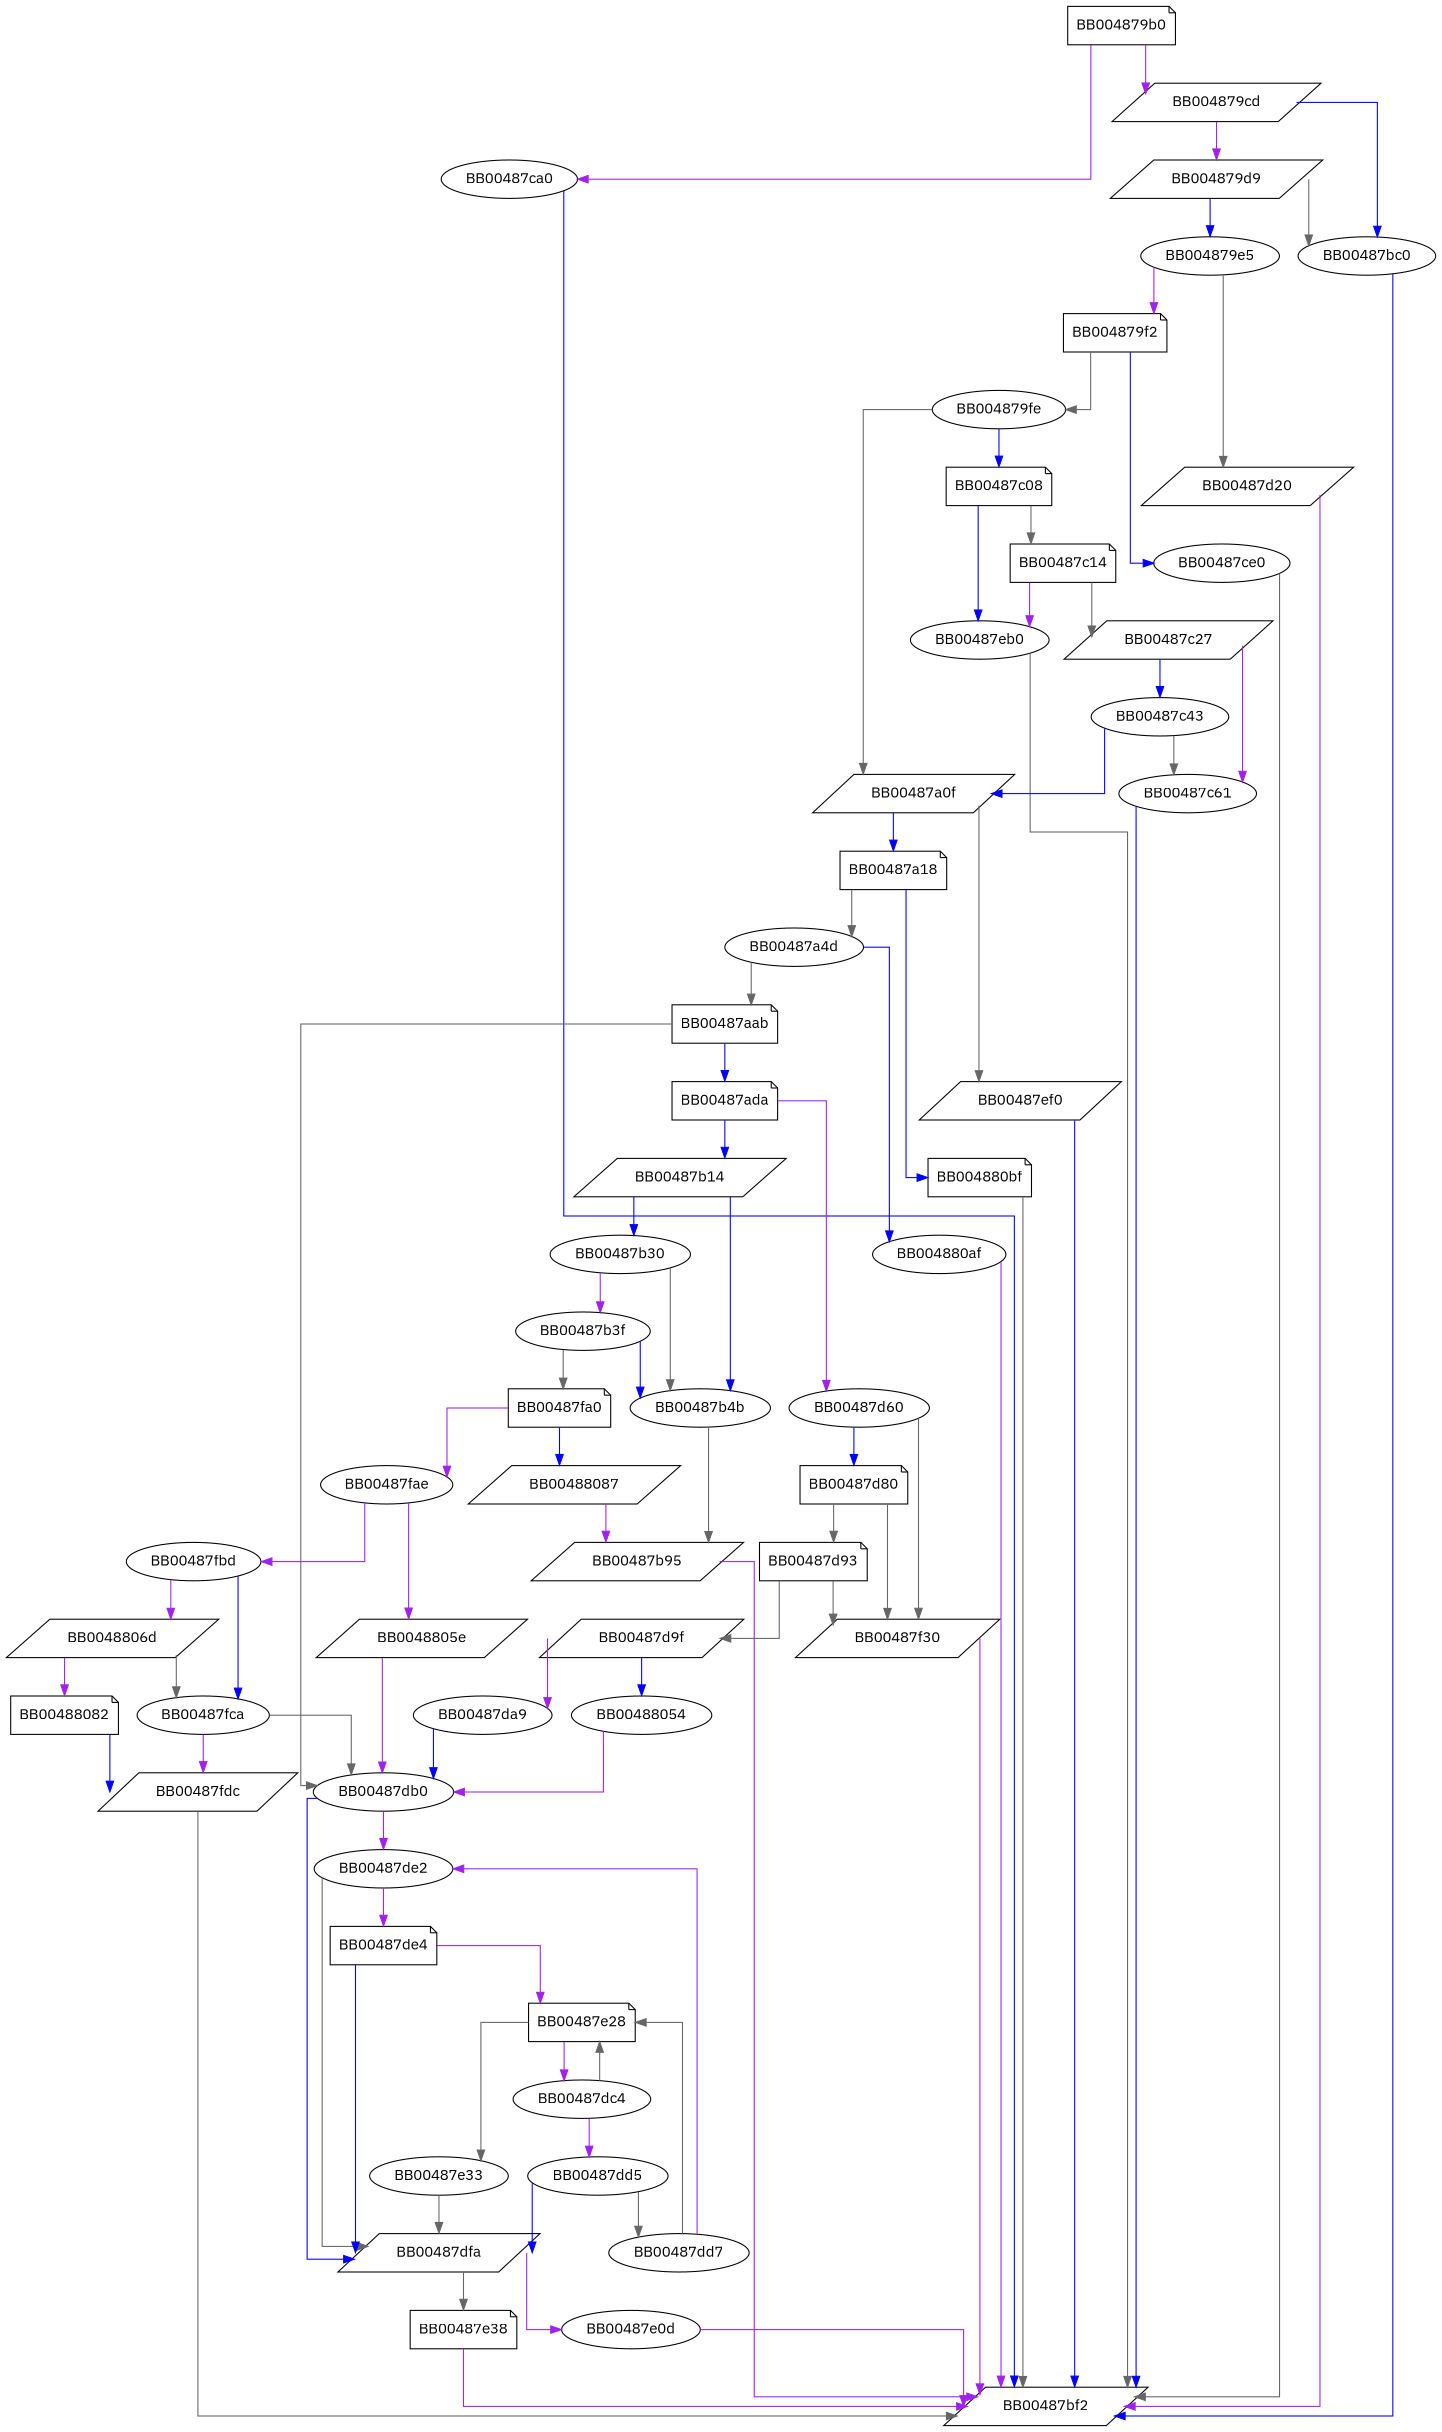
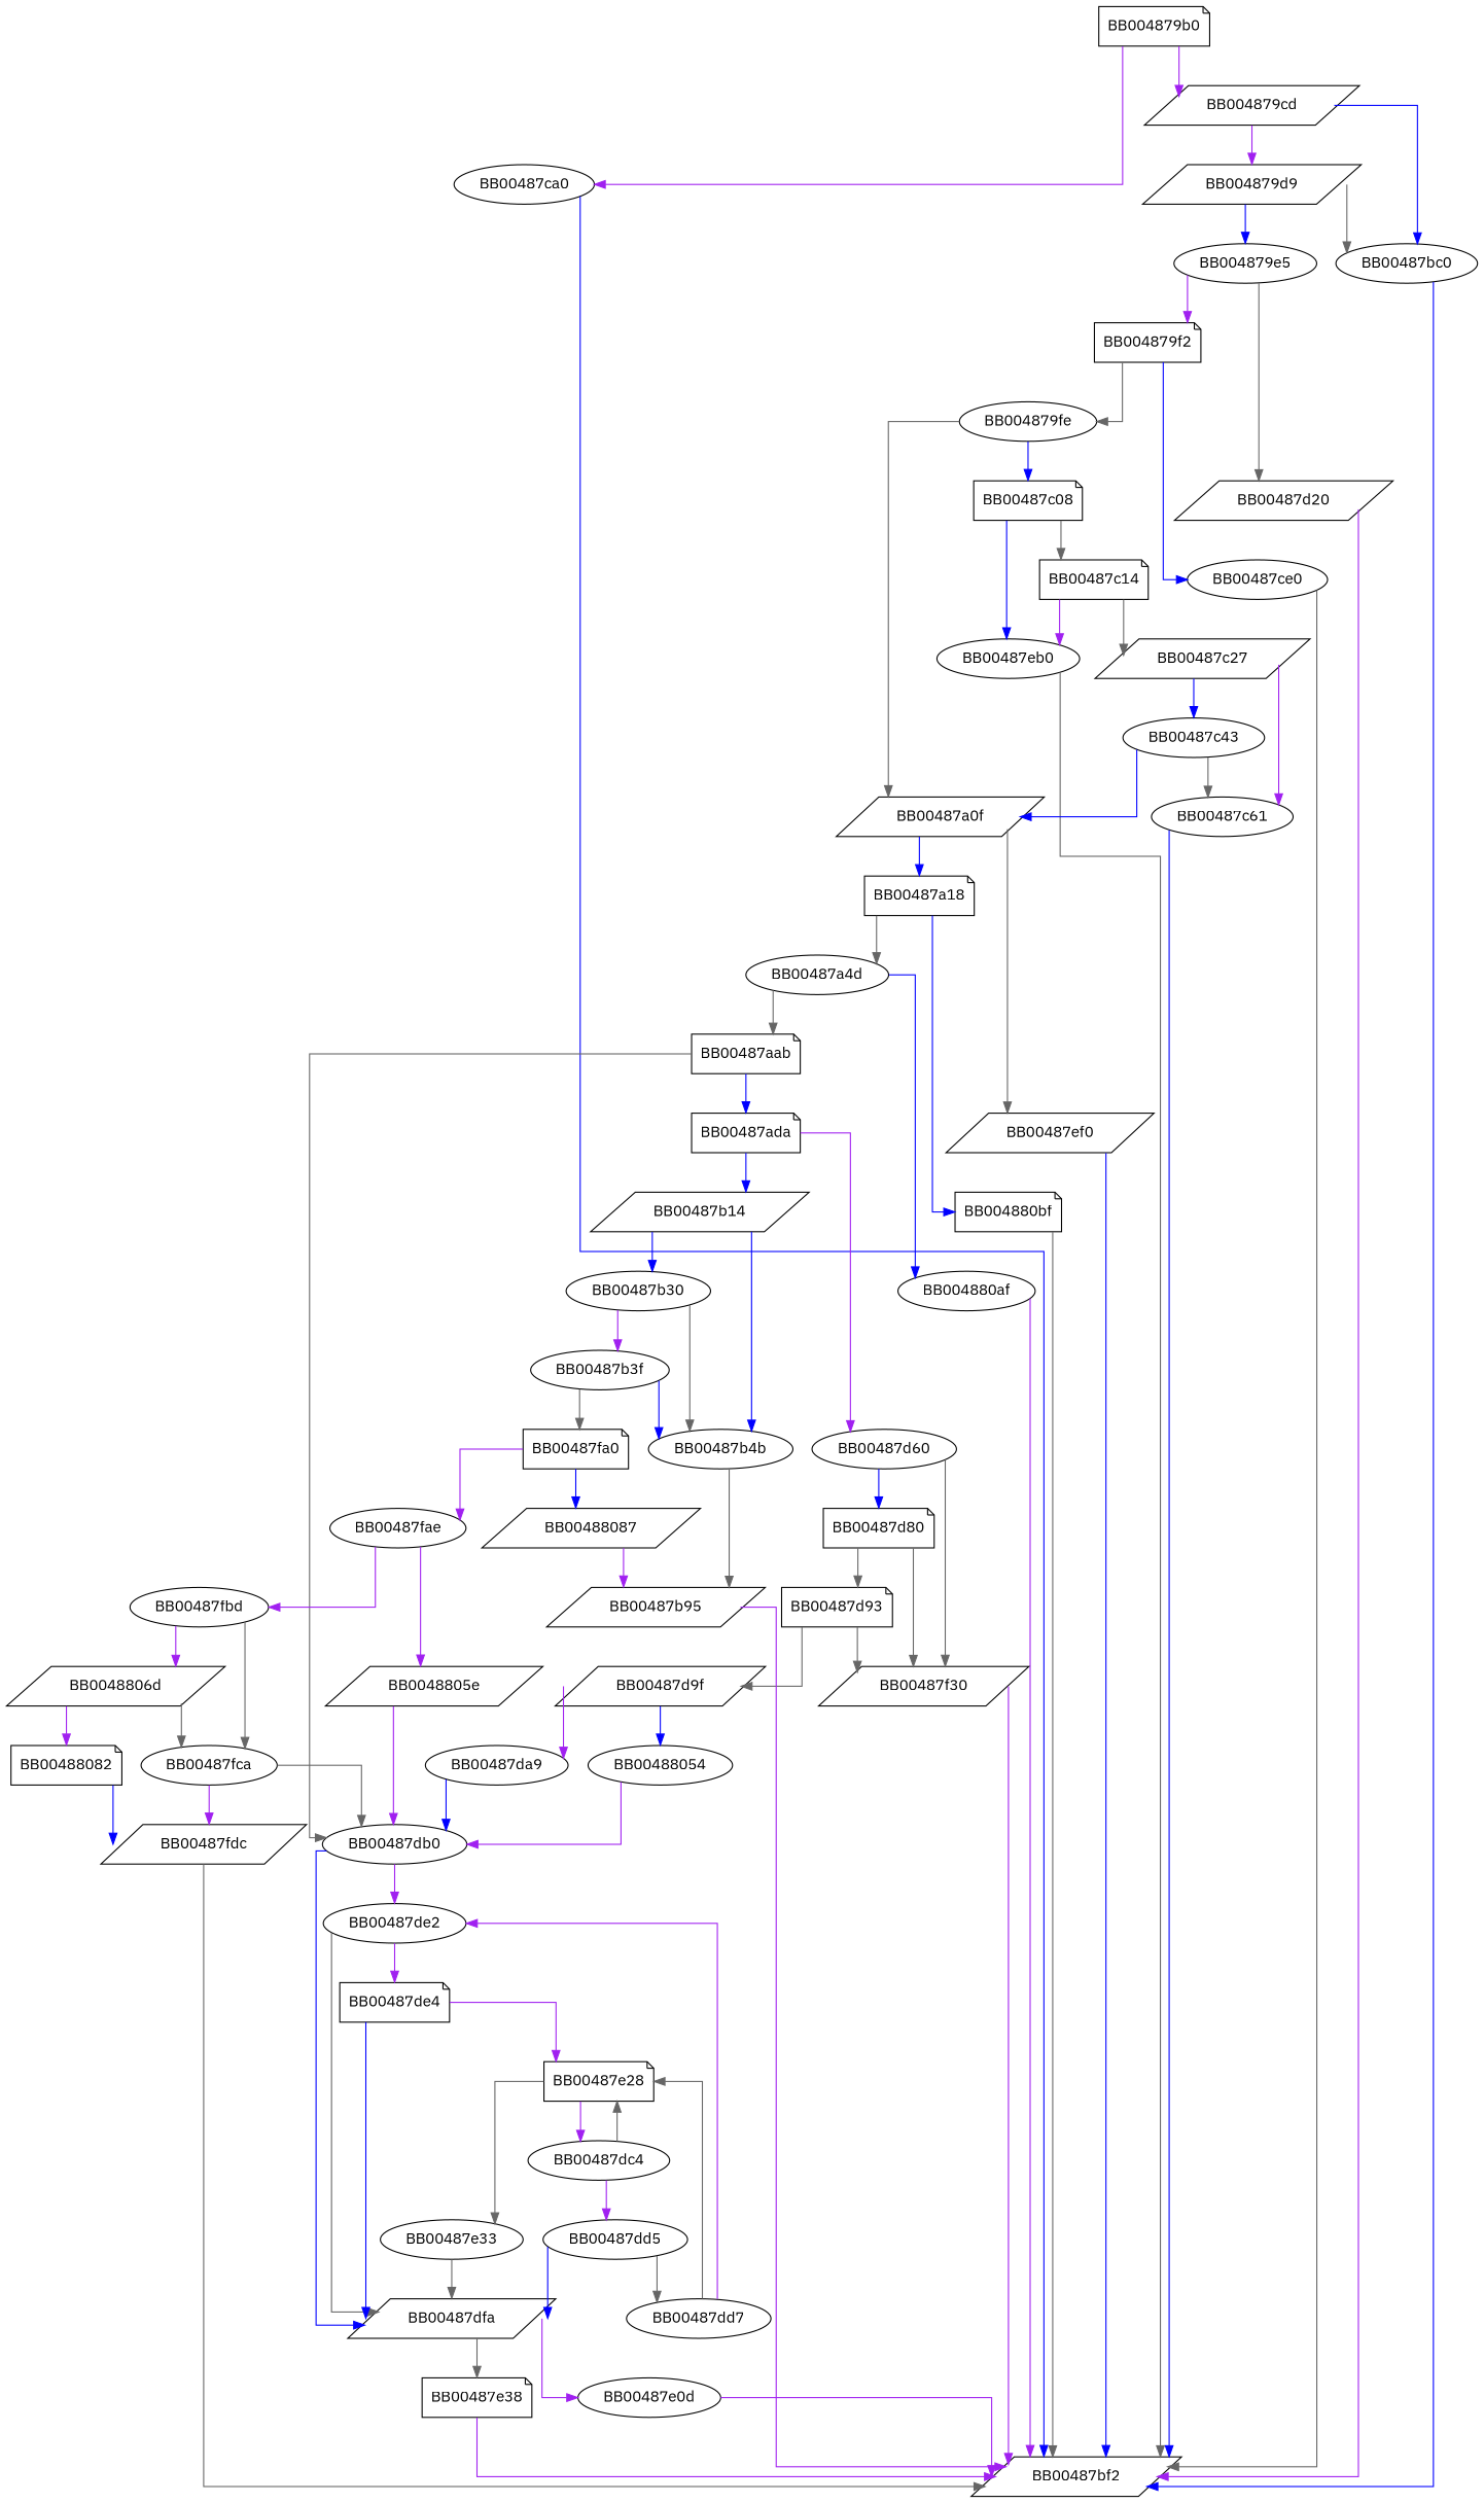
  digraph {
    fontname="IBM Plex Sans"
    splines=ortho
    node [fontname="IBM Plex Sans" shape=ellipse]
    edge [color=gray40 fontname="IBM Plex Sans"]
    BB004879b0 [shape=note]
    BB00487ca0
    BB004879cd [shape=parallelogram]
    BB00487bf2 [shape=parallelogram]
    BB00487bc0
    BB004879d9 [shape=parallelogram]
    BB004879e5
    BB00487d20 [shape=parallelogram]
    BB004879f2 [shape=note]
    BB00487ce0
    BB004879fe
    BB00487c08 [shape=note]
    BB00487a0f [shape=parallelogram]
    BB00487eb0
    BB00487c14 [shape=note]
    BB00487ef0 [shape=parallelogram]
    BB00487a18 [shape=note]
    BB00487c27 [shape=parallelogram]
    BB004880bf [shape=note]
    BB00487a4d
    BB004880af
    BB00487aab [shape=note]
    BB00487db0
    BB00487ada [shape=note]
    BB00487dfa [shape=parallelogram]
    BB00487de2
    BB00487d60
    BB00487b14 [shape=parallelogram]
    BB00487e38 [shape=note]
    BB00487e0d
    BB00487e28 [shape=note]
    BB00487dc4
    BB00487dd5
    BB00487f30 [shape=parallelogram]
    BB00487d80 [shape=note]
    BB00487b4b
    BB00487b30
    BB00487d93 [shape=note]
    BB00487b95 [shape=parallelogram]
    BB00487b3f
    BB00487fa0 [shape=note]
    BB00488087 [shape=parallelogram]
    BB00487fae
    BB0048805e [shape=parallelogram]
    BB00487fbd
    BB00487c61
    BB00487c43
    BB00487d9f [shape=parallelogram]
    BB00488054
    BB00487da9
    BB00487e33
    BB00487dd7
    BB00487de4 [shape=note]
    BB0048806d [shape=parallelogram]
    BB00487fca
    BB00488082 [shape=note]
    BB00487fdc [shape=parallelogram]
    BB004879b0 -> BB00487ca0 [color=purple]
    BB004879b0 -> BB004879cd [color=purple]
    BB00487ca0 -> BB00487bf2 [color=blue]
    BB004879cd -> BB00487bc0 [color=blue]
    BB004879cd -> BB004879d9 [color=purple]
    BB00487bc0 -> BB00487bf2 [color=blue]
    BB004879d9 -> BB00487bc0
    BB004879d9 -> BB004879e5 [color=blue]
    BB004879e5 -> BB00487d20
    BB004879e5 -> BB004879f2 [color=purple]
    BB00487d20 -> BB00487bf2 [color=purple]
    BB004879f2 -> BB00487ce0 [color=blue]
    BB004879f2 -> BB004879fe
    BB00487ce0 -> BB00487bf2
    BB004879fe -> BB00487c08 [color=blue]
    BB004879fe -> BB00487a0f
    BB00487c08 -> BB00487eb0 [color=blue]
    BB00487c08 -> BB00487c14
    BB00487a0f -> BB00487ef0
    BB00487a0f -> BB00487a18 [color=blue]
    BB00487eb0 -> BB00487bf2
    BB00487c14 -> BB00487eb0 [color=purple]
    BB00487c14 -> BB00487c27
    BB00487ef0 -> BB00487bf2 [color=blue]
    BB00487a18 -> BB004880bf [color=blue]
    BB00487a18 -> BB00487a4d
    BB00487c27 -> BB00487c61 [color=purple]
    BB00487c27 -> BB00487c43 [color=blue]
    BB004880bf -> BB00487bf2
    BB00487a4d -> BB004880af [color=blue]
    BB00487a4d -> BB00487aab
    BB004880af -> BB00487bf2 [color=purple]
    BB00487aab -> BB00487db0
    BB00487aab -> BB00487ada [color=blue]
    BB00487db0 -> BB00487dfa [color=blue]
    BB00487db0 -> BB00487de2 [color=purple]
    BB00487ada -> BB00487d60 [color=purple]
    BB00487ada -> BB00487b14 [color=blue]
    BB00487dfa -> BB00487e38
    BB00487dfa -> BB00487e0d [color=purple]
    BB00487de2 -> BB00487dfa
    BB00487de2 -> BB00487de4 [color=purple]
    BB00487d60 -> BB00487f30
    BB00487d60 -> BB00487d80 [color=blue]
    BB00487b14 -> BB00487b4b [color=blue]
    BB00487b14 -> BB00487b30 [color=blue]
    BB00487e38 -> BB00487bf2 [color=purple]
    BB00487e0d -> BB00487bf2 [color=purple]
    BB00487e28 -> BB00487dc4 [color=purple]
    BB00487e28 -> BB00487e33
    BB00487dc4 -> BB00487e28
    BB00487dc4 -> BB00487dd5 [color=purple]
    BB00487dd5 -> BB00487dfa [color=blue]
    BB00487dd5 -> BB00487dd7
    BB00487f30 -> BB00487bf2 [color=purple]
    BB00487d80 -> BB00487f30
    BB00487d80 -> BB00487d93
    BB00487b4b -> BB00487b95
    BB00487b30 -> BB00487b4b
    BB00487b30 -> BB00487b3f [color=purple]
    BB00487d93 -> BB00487f30
    BB00487d93 -> BB00487d9f
    BB00487b95 -> BB00487bf2 [color=purple]
    BB00487b3f -> BB00487b4b [color=blue]
    BB00487b3f -> BB00487fa0
    BB00487fa0 -> BB00488087 [color=blue]
    BB00487fa0 -> BB00487fae [color=purple]
    BB00488087 -> BB00487b95 [color=purple]
    BB00487fae -> BB0048805e [color=purple]
    BB00487fae -> BB00487fbd [color=purple]
    BB0048805e -> BB00487db0 [color=purple]
    BB00487fbd -> BB0048806d [color=purple]
-   BB00487fbd -> BB00487fca [color=blue]
+   BB00487fbd -> BB00487fca
    BB00487c61 -> BB00487bf2 [color=blue]
    BB00487c43 -> BB00487a0f [color=blue]
    BB00487c43 -> BB00487c61
    BB00487d9f -> BB00488054 [color=blue]
    BB00487d9f -> BB00487da9 [color=purple]
    BB00488054 -> BB00487db0 [color=purple]
    BB00487da9 -> BB00487db0 [color=blue]
    BB00487e33 -> BB00487dfa
    BB00487dd7 -> BB00487de2 [color=purple]
    BB00487dd7 -> BB00487e28
    BB00487de4 -> BB00487dfa [color=blue]
    BB00487de4 -> BB00487e28 [color=purple]
    BB0048806d -> BB00487fca
    BB0048806d -> BB00488082 [color=purple]
    BB00487fca -> BB00487db0
    BB00487fca -> BB00487fdc [color=purple]
    BB00488082 -> BB00487fdc [color=blue]
    BB00487fdc -> BB00487bf2
  }
